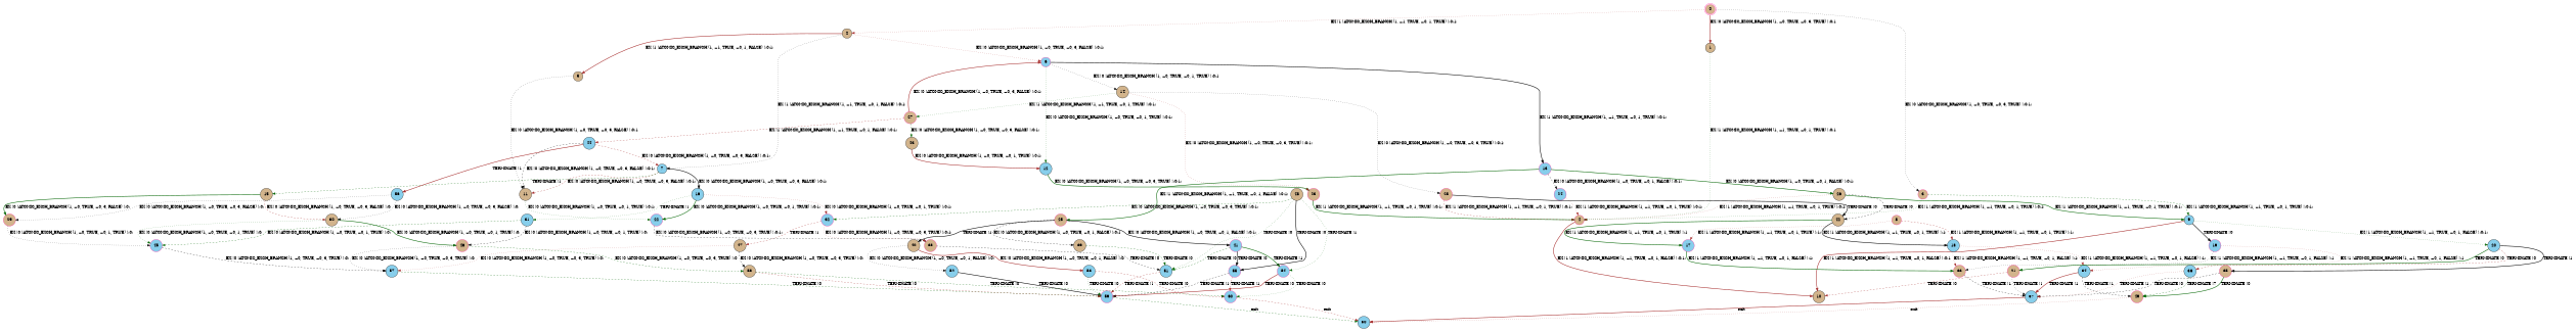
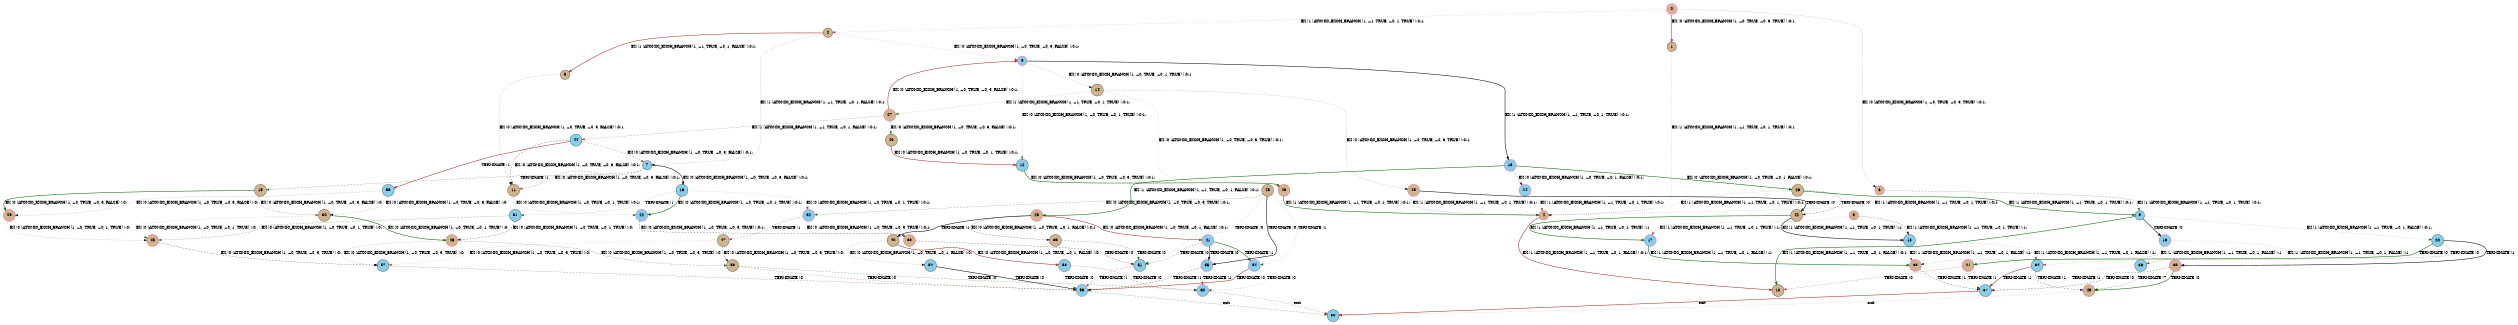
  digraph {
    node [color=black fillcolor=tan shape=circle style=filled]
    edge [color=darkgreen style=dashed]
    0 [color=deeppink peripheries=2]
    1
    2
    3 [color=deeppink]
    4 [color=deeppink]
    5
    6 [color=deeppink fillcolor=skyblue]
    7 [fillcolor=skyblue]
    9 [fillcolor=skyblue]
    10
    11
    12 [fillcolor=skyblue]
    13 [color=deeppink fillcolor=skyblue]
    14
    15
    16 [fillcolor=skyblue]
    8 [color=deeppink]
    17 [color=deeppink fillcolor=skyblue]
    18 [fillcolor=skyblue]
    19 [color=deeppink fillcolor=skyblue]
    20 [fillcolor=skyblue]
    22 [color=deeppink fillcolor=skyblue]
    23 [color=deeppink]
    24 [color=deeppink fillcolor=skyblue]
    25 [color=deeppink]
    26
    27 [color=deeppink]
    28 [color=deeppink]
    29 [color=deeppink]
    30
    31 [fillcolor=skyblue]
    32 [color=deeppink fillcolor=skyblue]
    33 [color=deeppink]
    34 [fillcolor=skyblue]
    21 [color=deeppink]
    35 [color=deeppink]
    36 [fillcolor=skyblue]
    37 [fillcolor=skyblue]
    38 [color=deeppink]
    39
    40
    41 [color=deeppink fillcolor=skyblue]
    42
    43
    44 [fillcolor=skyblue]
-   45 [color=deeppink fillcolor=skyblue]
+   45 [color=deeppink]
    46 [color=deeppink]
    47
    49 [color=deeppink]
    50 [fillcolor=skyblue]
    51 [fillcolor=skyblue]
    52 [fillcolor=skyblue]
    53 [fillcolor=skyblue]
    54 [color=deeppink fillcolor=skyblue]
    55 [color=deeppink fillcolor=skyblue]
    56 [fillcolor=skyblue]
    57 [fillcolor=skyblue]
    58
    48
    59 [color=deeppink fillcolor=skyblue]
    60 [color=deeppink fillcolor=skyblue]
    0 -> 1 [color=brown label="EX !0 !ATOMIC_EXCH_BRANCH (1, +0, TRUE, +0, 3, TRUE) !:0:1:" style=bold]
    0 -> 2 [color=brown label="EX !1 !ATOMIC_EXCH_BRANCH (1, +1, TRUE, +0, 1, TRUE) !:0:1:" style=dotted]
    0 -> 3 [color=black label="EX !0 !ATOMIC_EXCH_BRANCH (1, +0, TRUE, +0, 3, TRUE) !:0:1:" style=dotted]
    1 -> 4 [label="EX !1 !ATOMIC_EXCH_BRANCH (1, +1, TRUE, +0, 1, TRUE) !:0:1:" style=dotted]
    2 -> 5 [color=brown label="EX !1 !ATOMIC_EXCH_BRANCH (1, +1, TRUE, +0, 1, FALSE) !:0:1:" style=bold]
    2 -> 6 [color=brown label="EX !0 !ATOMIC_EXCH_BRANCH (1, +0, TRUE, +0, 3, FALSE) !:0:1:" style=dotted]
    2 -> 7 [color=black label="EX !1 !ATOMIC_EXCH_BRANCH (1, +1, TRUE, +0, 1, FALSE) !:0:1:" style=dotted]
    3 -> 4 [label="EX !1 !ATOMIC_EXCH_BRANCH (1, +1, TRUE, +0, 1, TRUE) !:0:1:" style=dotted]
    3 -> 9 [label="EX !1 !ATOMIC_EXCH_BRANCH (1, +1, TRUE, +0, 1, TRUE) !:0:1:"]
    4 -> 10 [color=brown label="EX !1 !ATOMIC_EXCH_BRANCH (1, +1, TRUE, +0, 1, FALSE) !:0:1:" style=bold]
    5 -> 11 [color=black label="EX !0 !ATOMIC_EXCH_BRANCH (1, +0, TRUE, +0, 3, FALSE) !:0:1:" style=dotted]
    6 -> 12 [label="EX !0 !ATOMIC_EXCH_BRANCH (1, +0, TRUE, +0, 1, TRUE) !:0:1:" style=dotted]
    6 -> 13 [color=black label="EX !1 !ATOMIC_EXCH_BRANCH (1, +1, TRUE, +0, 1, TRUE) !:0:1:" style=bold]
    6 -> 14 [color=black label="EX !0 !ATOMIC_EXCH_BRANCH (1, +0, TRUE, +0, 1, TRUE) !:0:1:" style=dotted]
    7 -> 11 [color=brown label="EX !0 !ATOMIC_EXCH_BRANCH (1, +0, TRUE, +0, 3, FALSE) !:0:1:"]
    7 -> 15 [label="TERMINATE !1"]
    7 -> 16 [color=black label="EX !0 !ATOMIC_EXCH_BRANCH (1, +0, TRUE, +0, 3, FALSE) !:0:1:" style=bold]
-   9 -> 10 [color=brown label="EX !1 !ATOMIC_EXCH_BRANCH (1, +1, TRUE, +0, 1, FALSE) !:0:1:" style=bold]
+   9 -> 10 [label="EX !1 !ATOMIC_EXCH_BRANCH (1, +1, TRUE, +0, 1, FALSE) !:0:1:" style=bold]
    9 -> 19 [color=black label="TERMINATE !0" style=bold]
    9 -> 20 [label="EX !1 !ATOMIC_EXCH_BRANCH (1, +1, TRUE, +0, 1, FALSE) !:0:1:" style=dotted]
    11 -> 22 [label="EX !0 !ATOMIC_EXCH_BRANCH (1, +0, TRUE, +0, 1, TRUE) !:0:1:" style=dotted]
    12 -> 23 [label="EX !0 !ATOMIC_EXCH_BRANCH (1, +0, TRUE, +0, 3, TRUE) !:0:1:" style=bold]
    13 -> 24 [color=black label="EX !0 !ATOMIC_EXCH_BRANCH (1, +0, TRUE, +0, 1, FALSE) !:0:1:"]
    13 -> 25 [label="EX !1 !ATOMIC_EXCH_BRANCH (1, +1, TRUE, +0, 1, FALSE) !:0:1:" style=bold]
    13 -> 26 [label="EX !0 !ATOMIC_EXCH_BRANCH (1, +0, TRUE, +0, 1, FALSE) !:0:1:" style=bold]
    14 -> 23 [color=brown label="EX !0 !ATOMIC_EXCH_BRANCH (1, +0, TRUE, +0, 3, TRUE) !:0:1:" style=dotted]
    14 -> 27 [label="EX !1 !ATOMIC_EXCH_BRANCH (1, +1, TRUE, +0, 1, TRUE) !:0:1:" style=dotted]
    14 -> 28 [color=black label="EX !0 !ATOMIC_EXCH_BRANCH (1, +0, TRUE, +0, 3, TRUE) !:0:1:" style=dotted]
    15 -> 29 [label="EX !0 !ATOMIC_EXCH_BRANCH (1, +0, TRUE, +0, 3, FALSE) !:0:" style=bold]
    15 -> 30 [color=brown label="EX !0 !ATOMIC_EXCH_BRANCH (1, +0, TRUE, +0, 3, FALSE) !:0:"]
    16 -> 22 [label="EX !0 !ATOMIC_EXCH_BRANCH (1, +0, TRUE, +0, 1, TRUE) !:0:1:" style=bold]
    16 -> 31 [label="TERMINATE !1" style=dotted]
    16 -> 32 [color=brown label="EX !0 !ATOMIC_EXCH_BRANCH (1, +0, TRUE, +0, 1, TRUE) !:0:1:" style=dotted]
    8 -> 17 [color=brown label="EX !1 !ATOMIC_EXCH_BRANCH (1, +1, TRUE, +0, 1, TRUE) !:1:" style=dotted]
-   8 -> 18 [color=brown label="EX !1 !ATOMIC_EXCH_BRANCH (1, +1, TRUE, +0, 1, TRUE) !:1:"]
+   8 -> 18 [color=black label="EX !1 !ATOMIC_EXCH_BRANCH (1, +1, TRUE, +0, 1, TRUE) !:1:"]
    17 -> 33 [label="EX !1 !ATOMIC_EXCH_BRANCH (1, +1, TRUE, +0, 1, FALSE) !:1:" style=bold]
    18 -> 33 [color=brown label="EX !1 !ATOMIC_EXCH_BRANCH (1, +1, TRUE, +0, 1, FALSE) !:1:" style=dotted]
    18 -> 34 [color=brown label="EX !1 !ATOMIC_EXCH_BRANCH (1, +1, TRUE, +0, 1, FALSE) !:1:" style=dotted]
    19 -> 33 [color=black label="EX !1 !ATOMIC_EXCH_BRANCH (1, +1, TRUE, +0, 1, FALSE) !:1:" style=dotted]
    19 -> 34 [color=brown label="EX !1 !ATOMIC_EXCH_BRANCH (1, +1, TRUE, +0, 1, FALSE) !:1:" style=dotted]
    20 -> 21 [label="TERMINATE !0" style=bold]
    20 -> 35 [color=black label="TERMINATE !1" style=bold]
    20 -> 36 [color=brown label="TERMINATE !0"]
    22 -> 38 [color=black label="EX !0 !ATOMIC_EXCH_BRANCH (1, +0, TRUE, +0, 3, TRUE) !:0:1:"]
    23 -> 4 [label="EX !1 !ATOMIC_EXCH_BRANCH (1, +1, TRUE, +0, 1, TRUE) !:0:1:" style=bold]
    24 -> 4 [color=brown label="EX !1 !ATOMIC_EXCH_BRANCH (1, +1, TRUE, +0, 1, TRUE) !:0:1:" style=dotted]
    25 -> 39 [color=black label="EX !0 !ATOMIC_EXCH_BRANCH (1, +0, TRUE, +0, 1, FALSE) !:0:1:"]
    25 -> 40 [color=black label="TERMINATE !1" style=bold]
-   25 -> 41 [color=black label="EX !0 !ATOMIC_EXCH_BRANCH (1, +0, TRUE, +0, 1, FALSE) !:0:1:" style=bold]
+   25 -> 41 [color=brown label="EX !0 !ATOMIC_EXCH_BRANCH (1, +0, TRUE, +0, 1, FALSE) !:0:1:" style=bold]
    26 -> 4 [color=brown label="EX !1 !ATOMIC_EXCH_BRANCH (1, +1, TRUE, +0, 1, TRUE) !:0:1:" style=dotted]
    26 -> 9 [label="EX !1 !ATOMIC_EXCH_BRANCH (1, +1, TRUE, +0, 1, TRUE) !:0:1:" style=bold]
    26 -> 42 [color=black label="TERMINATE !0"]
    27 -> 6 [color=brown label="EX !0 !ATOMIC_EXCH_BRANCH (1, +0, TRUE, +0, 3, FALSE) !:0:1:" style=bold]
    27 -> 43 [label="EX !0 !ATOMIC_EXCH_BRANCH (1, +0, TRUE, +0, 3, FALSE) !:0:1:"]
    27 -> 44 [color=brown label="EX !1 !ATOMIC_EXCH_BRANCH (1, +1, TRUE, +0, 1, FALSE) !:0:1:"]
    28 -> 4 [color=brown label="EX !1 !ATOMIC_EXCH_BRANCH (1, +1, TRUE, +0, 1, TRUE) !:0:1:"]
    28 -> 42 [color=black label="TERMINATE !0" style=bold]
    29 -> 45 [color=black label="EX !0 !ATOMIC_EXCH_BRANCH (1, +0, TRUE, +0, 1, TRUE) !:0:" style=dotted]
    30 -> 45 [label="EX !0 !ATOMIC_EXCH_BRANCH (1, +0, TRUE, +0, 1, TRUE) !:0:" style=dotted]
    30 -> 46 [label="EX !0 !ATOMIC_EXCH_BRANCH (1, +0, TRUE, +0, 1, TRUE) !:0:" style=bold]
    31 -> 45 [label="EX !0 !ATOMIC_EXCH_BRANCH (1, +0, TRUE, +0, 1, TRUE) !:0:"]
    31 -> 46 [color=black label="EX !0 !ATOMIC_EXCH_BRANCH (1, +0, TRUE, +0, 1, TRUE) !:0:"]
    32 -> 38 [color=brown label="EX !0 !ATOMIC_EXCH_BRANCH (1, +0, TRUE, +0, 3, TRUE) !:0:1:" style=dotted]
    32 -> 47 [color=brown label="TERMINATE !1"]
    33 -> 37 [color=black label="TERMINATE !1"]
    34 -> 37 [color=brown label="TERMINATE !1" style=bold]
    34 -> 49 [color=black label="TERMINATE !1"]
    21 -> 10 [color=brown label="TERMINATE !0"]
    21 -> 37 [color=black label="TERMINATE !1" style=dotted]
    35 -> 37 [color=black label="TERMINATE !0"]
    35 -> 49 [label="TERMINATE !0" style=bold]
    36 -> 37 [color=brown label="TERMINATE !1" style=dotted]
    36 -> 49 [label="TERMINATE !7"]
    37 -> 50 [color=brown label=exit style=bold]
    38 -> 51 [color=black label="TERMINATE !0"]
    39 -> 51 [label="TERMINATE !0"]
    40 -> 52 [color=black label="EX !0 !ATOMIC_EXCH_BRANCH (1, +0, TRUE, +0, 1, FALSE) !:0:" style=dotted]
    40 -> 53 [color=brown label="EX !0 !ATOMIC_EXCH_BRANCH (1, +0, TRUE, +0, 1, FALSE) !:0:" style=bold]
    41 -> 51 [label="TERMINATE !0"]
    41 -> 54 [label="TERMINATE !1" style=bold]
    41 -> 55 [color=black label="TERMINATE !0" style=bold]
    42 -> 17 [label="EX !1 !ATOMIC_EXCH_BRANCH (1, +1, TRUE, +0, 1, TRUE) !:1:" style=bold]
    42 -> 18 [color=black label="EX !1 !ATOMIC_EXCH_BRANCH (1, +1, TRUE, +0, 1, TRUE) !:1:" style=bold]
    43 -> 12 [color=brown label="EX !0 !ATOMIC_EXCH_BRANCH (1, +0, TRUE, +0, 1, TRUE) !:0:1:" style=bold]
    44 -> 7 [color=brown label="EX !0 !ATOMIC_EXCH_BRANCH (1, +0, TRUE, +0, 3, FALSE) !:0:1:"]
    44 -> 11 [color=black label="EX !0 !ATOMIC_EXCH_BRANCH (1, +0, TRUE, +0, 3, FALSE) !:0:1:"]
    44 -> 56 [color=brown label="TERMINATE !1" style=bold]
    45 -> 57 [color=black label="EX !0 !ATOMIC_EXCH_BRANCH (1, +0, TRUE, +0, 3, TRUE) !:0:"]
    46 -> 57 [color=black label="EX !0 !ATOMIC_EXCH_BRANCH (1, +0, TRUE, +0, 3, TRUE) !:0:" style=dotted]
    46 -> 58 [label="EX !0 !ATOMIC_EXCH_BRANCH (1, +0, TRUE, +0, 3, TRUE) !:0:"]
    47 -> 57 [color=brown label="EX !0 !ATOMIC_EXCH_BRANCH (1, +0, TRUE, +0, 3, TRUE) !:0:" style=dotted]
    47 -> 58 [color=black label="EX !0 !ATOMIC_EXCH_BRANCH (1, +0, TRUE, +0, 3, TRUE) !:0:"]
    49 -> 50 [color=brown label=exit style=dotted]
    51 -> 59 [color=brown label="TERMINATE !1"]
    52 -> 59 [color=black label="TERMINATE !0" style=bold]
    53 -> 59 [label="TERMINATE !0" style=dotted]
    53 -> 60 [color=brown label="TERMINATE !0"]
    54 -> 59 [color=brown label="TERMINATE !0" style=bold]
    54 -> 60 [label="TERMINATE !0" style=dotted]
    55 -> 59 [color=black label="TERMINATE !1"]
    55 -> 60 [color=brown label="TERMINATE !1"]
    56 -> 29 [color=black label="EX !0 !ATOMIC_EXCH_BRANCH (1, +0, TRUE, +0, 3, FALSE) !:0:" style=dotted]
    56 -> 30 [color=black label="EX !0 !ATOMIC_EXCH_BRANCH (1, +0, TRUE, +0, 3, FALSE) !:0:" style=dotted]
    57 -> 59 [label="TERMINATE !0"]
    58 -> 59 [color=brown label="TERMINATE !0"]
    58 -> 60 [label="TERMINATE !0"]
    48 -> 32 [label="EX !0 !ATOMIC_EXCH_BRANCH (1, +0, TRUE, +0, 3, TRUE) !:0:1:"]
    48 -> 51 [label="TERMINATE !0" style=dotted]
    48 -> 54 [label="TERMINATE !1" style=dotted]
    48 -> 55 [color=black label="TERMINATE !0" style=bold]
    59 -> 50 [label=exit]
    60 -> 50 [color=brown label=exit]
  }
